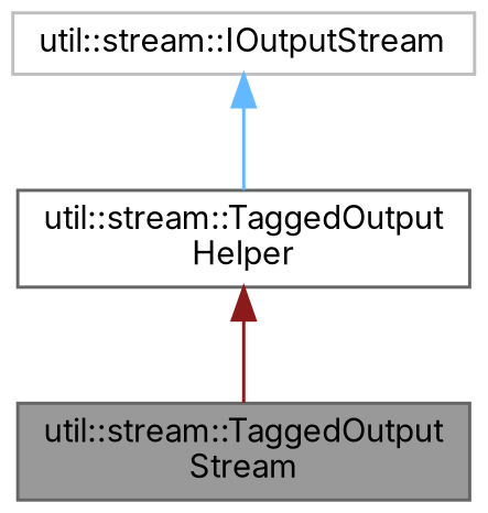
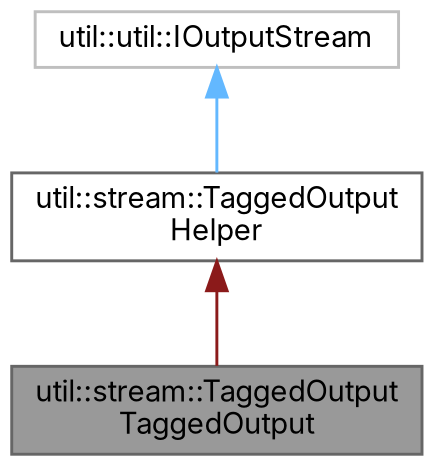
  digraph {
    fontname=Inter
    node [color=gray40 fillcolor=white fontname=Inter fontsize=10 shape=box style=filled]
    edge [dir=back fontname=Inter fontsize=10 labelfontname=Helvetica labelfontsize=10 style=solid]
-   n1 [fillcolor=grey60 fontcolor=black height=0.2 label="util::stream::TaggedOutput\lStream" width=0.4]
-   n2 [color=grey75 height=0.2 label="util::stream::IOutputStream" width=0.4]
+   n1 [fillcolor=grey60 fontcolor=black height=0.2 label="util::stream::TaggedOutput\lTaggedOutput" width=0.4]
+   n2 [color=grey75 height=0.2 label="util::util::IOutputStream" width=0.4]
    n3 [height=0.2 label="util::stream::TaggedOutput\lHelper" width=0.4]
    n2 -> n3 [color=steelblue1]
    n3 -> n1 [color=firebrick4]
  }
